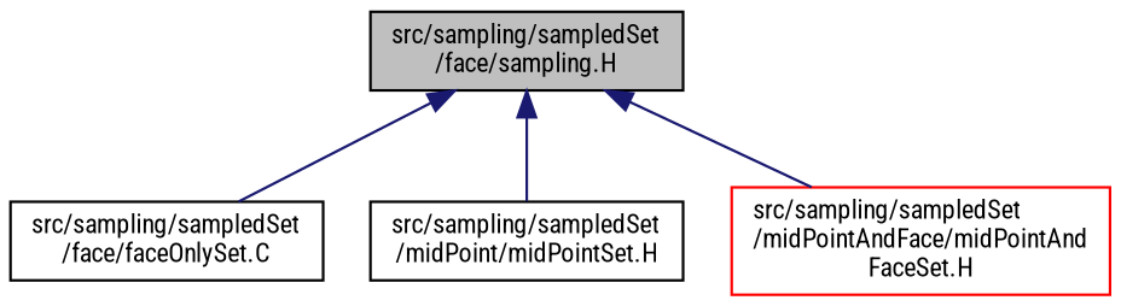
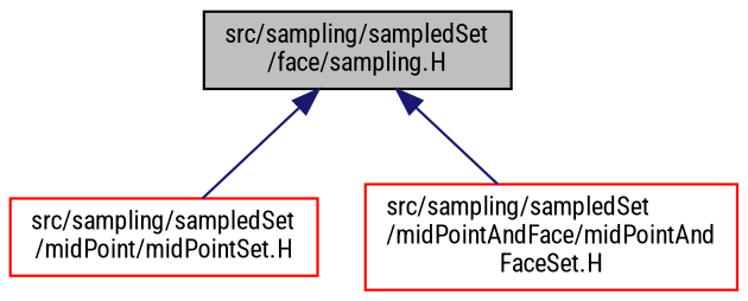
  digraph {
    fontname="Roboto Condensed"
    node [color=black fontname="Roboto Condensed" fontsize=10 shape=record]
    edge [color=midnightblue dir=back fontname="Roboto Condensed" fontsize=10 labelfontname=Helvetica labelfontsize=10 style=solid]
    n1 [fillcolor=grey75 fontcolor=black height=0.2 label="src/sampling/sampledSet\l/face/sampling.H" style=filled width=0.4]
-   n2 [height=0.2 label="src/sampling/sampledSet\l/face/faceOnlySet.C" width=0.4]
-   n3 [height=0.2 label="src/sampling/sampledSet\l/midPoint/midPointSet.H" width=0.4]
+   n3 [color=red height=0.2 label="src/sampling/sampledSet\l/midPoint/midPointSet.H" width=0.4]
    n4 [color=red height=0.2 label="src/sampling/sampledSet\l/midPointAndFace/midPointAnd\lFaceSet.H" width=0.4]
-   n1 -> n2
    n1 -> n3
    n1 -> n4
  }
